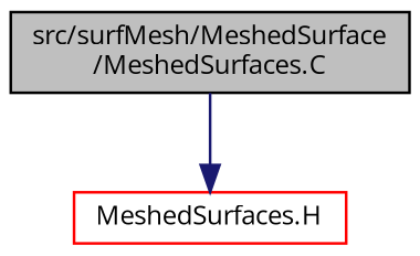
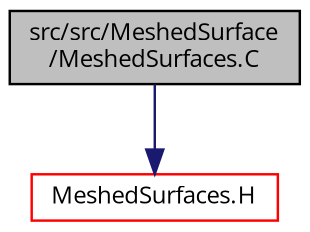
  digraph {
    fontname="Open Sans"
    node [fontname="Open Sans" fontsize=10 shape=record]
-   n1 [color=black fillcolor=grey75 fontcolor=black height=0.2 label="src/surfMesh/MeshedSurface\l/MeshedSurfaces.C" style=filled width=0.4]
+   n1 [color=black fillcolor=grey75 fontcolor=black height=0.2 label="src/src/MeshedSurface\l/MeshedSurfaces.C" style=filled width=0.4]
    n2 [color=red height=0.2 label="MeshedSurfaces.H" width=0.4]
    n1 -> n2 [color=midnightblue fontname="Open Sans" fontsize=10 labelfontname=FreeSans labelfontsize=10 style=solid]
  }
